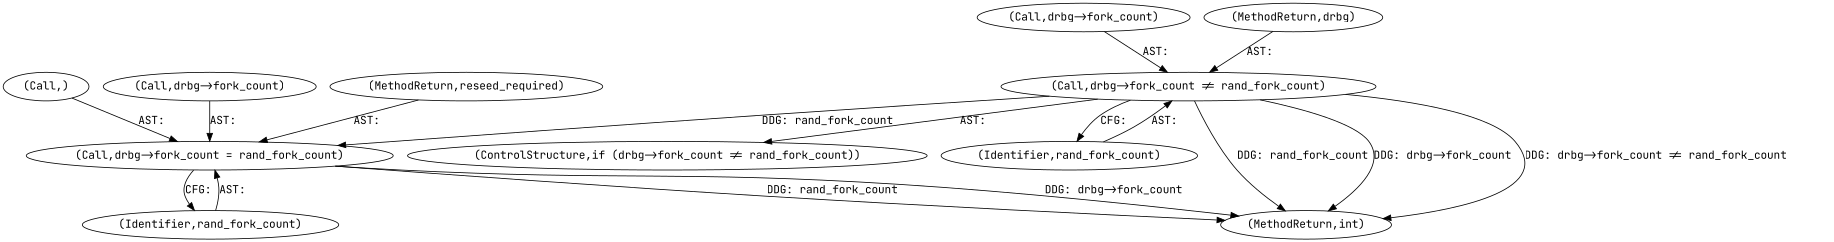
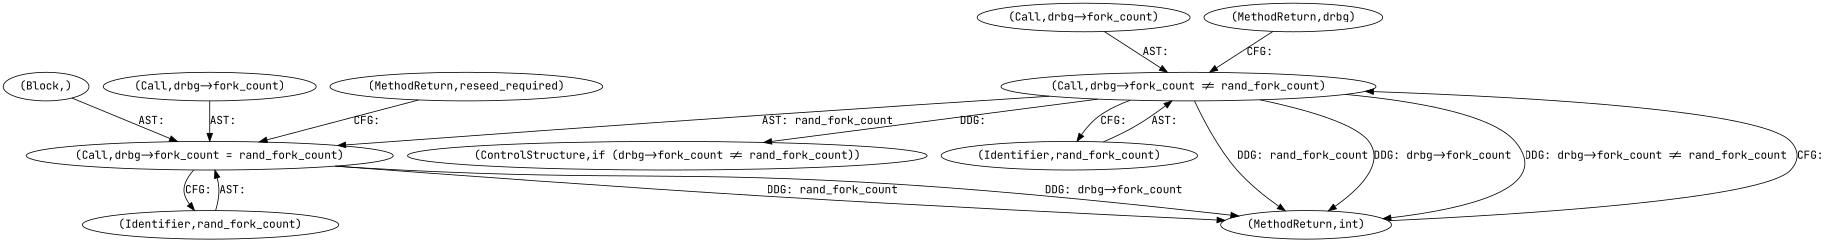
  digraph {
    fontname="JetBrains Mono"
    node [fontname="JetBrains Mono"]
    edge [fontname="JetBrains Mono"]
    n1 [label="(Call,drbg->fork_count != rand_fork_count)"]
    n2 [label="(Call,drbg->fork_count = rand_fork_count)"]
    n3 [label="(ControlStructure,if (drbg->fork_count != rand_fork_count))"]
    n4 [label="(Identifier,rand_fork_count)"]
    n5 [label="(MethodReturn,int)"]
    n6 [label="(Identifier,rand_fork_count)"]
-   n7 [label="(Call,)"]
+   n7 [label="(Block,)"]
    n8 [label="(Call,drbg->fork_count)"]
    n9 [label="(MethodReturn,drbg)"]
    n10 [label="(Call,drbg->fork_count)"]
    n11 [label="(MethodReturn,reseed_required)"]
-   n1 -> n2 [label="DDG: rand_fork_count"]
-   n1 -> n3 [label="AST: "]
+   n1 -> n2 [label="AST: rand_fork_count"]
+   n1 -> n3 [label="DDG: "]
    n1 -> n4 [label="CFG: "]
    n1 -> n5 [label="DDG: rand_fork_count"]
    n1 -> n5 [label="DDG: drbg->fork_count"]
    n1 -> n5 [label="DDG: drbg->fork_count != rand_fork_count"]
    n2 -> n5 [label="DDG: rand_fork_count"]
    n2 -> n5 [label="DDG: drbg->fork_count"]
    n2 -> n6 [label="CFG: "]
    n4 -> n1 [label="AST: "]
+   n5 -> n1 [label="CFG: "]
    n6 -> n2 [label="AST: "]
    n7 -> n2 [label="AST: "]
    n8 -> n1 [label="AST: "]
-   n9 -> n1 [label="AST: "]
+   n9 -> n1 [label="CFG: "]
    n10 -> n2 [label="AST: "]
-   n11 -> n2 [label="AST: "]
+   n11 -> n2 [label="CFG: "]
  }
